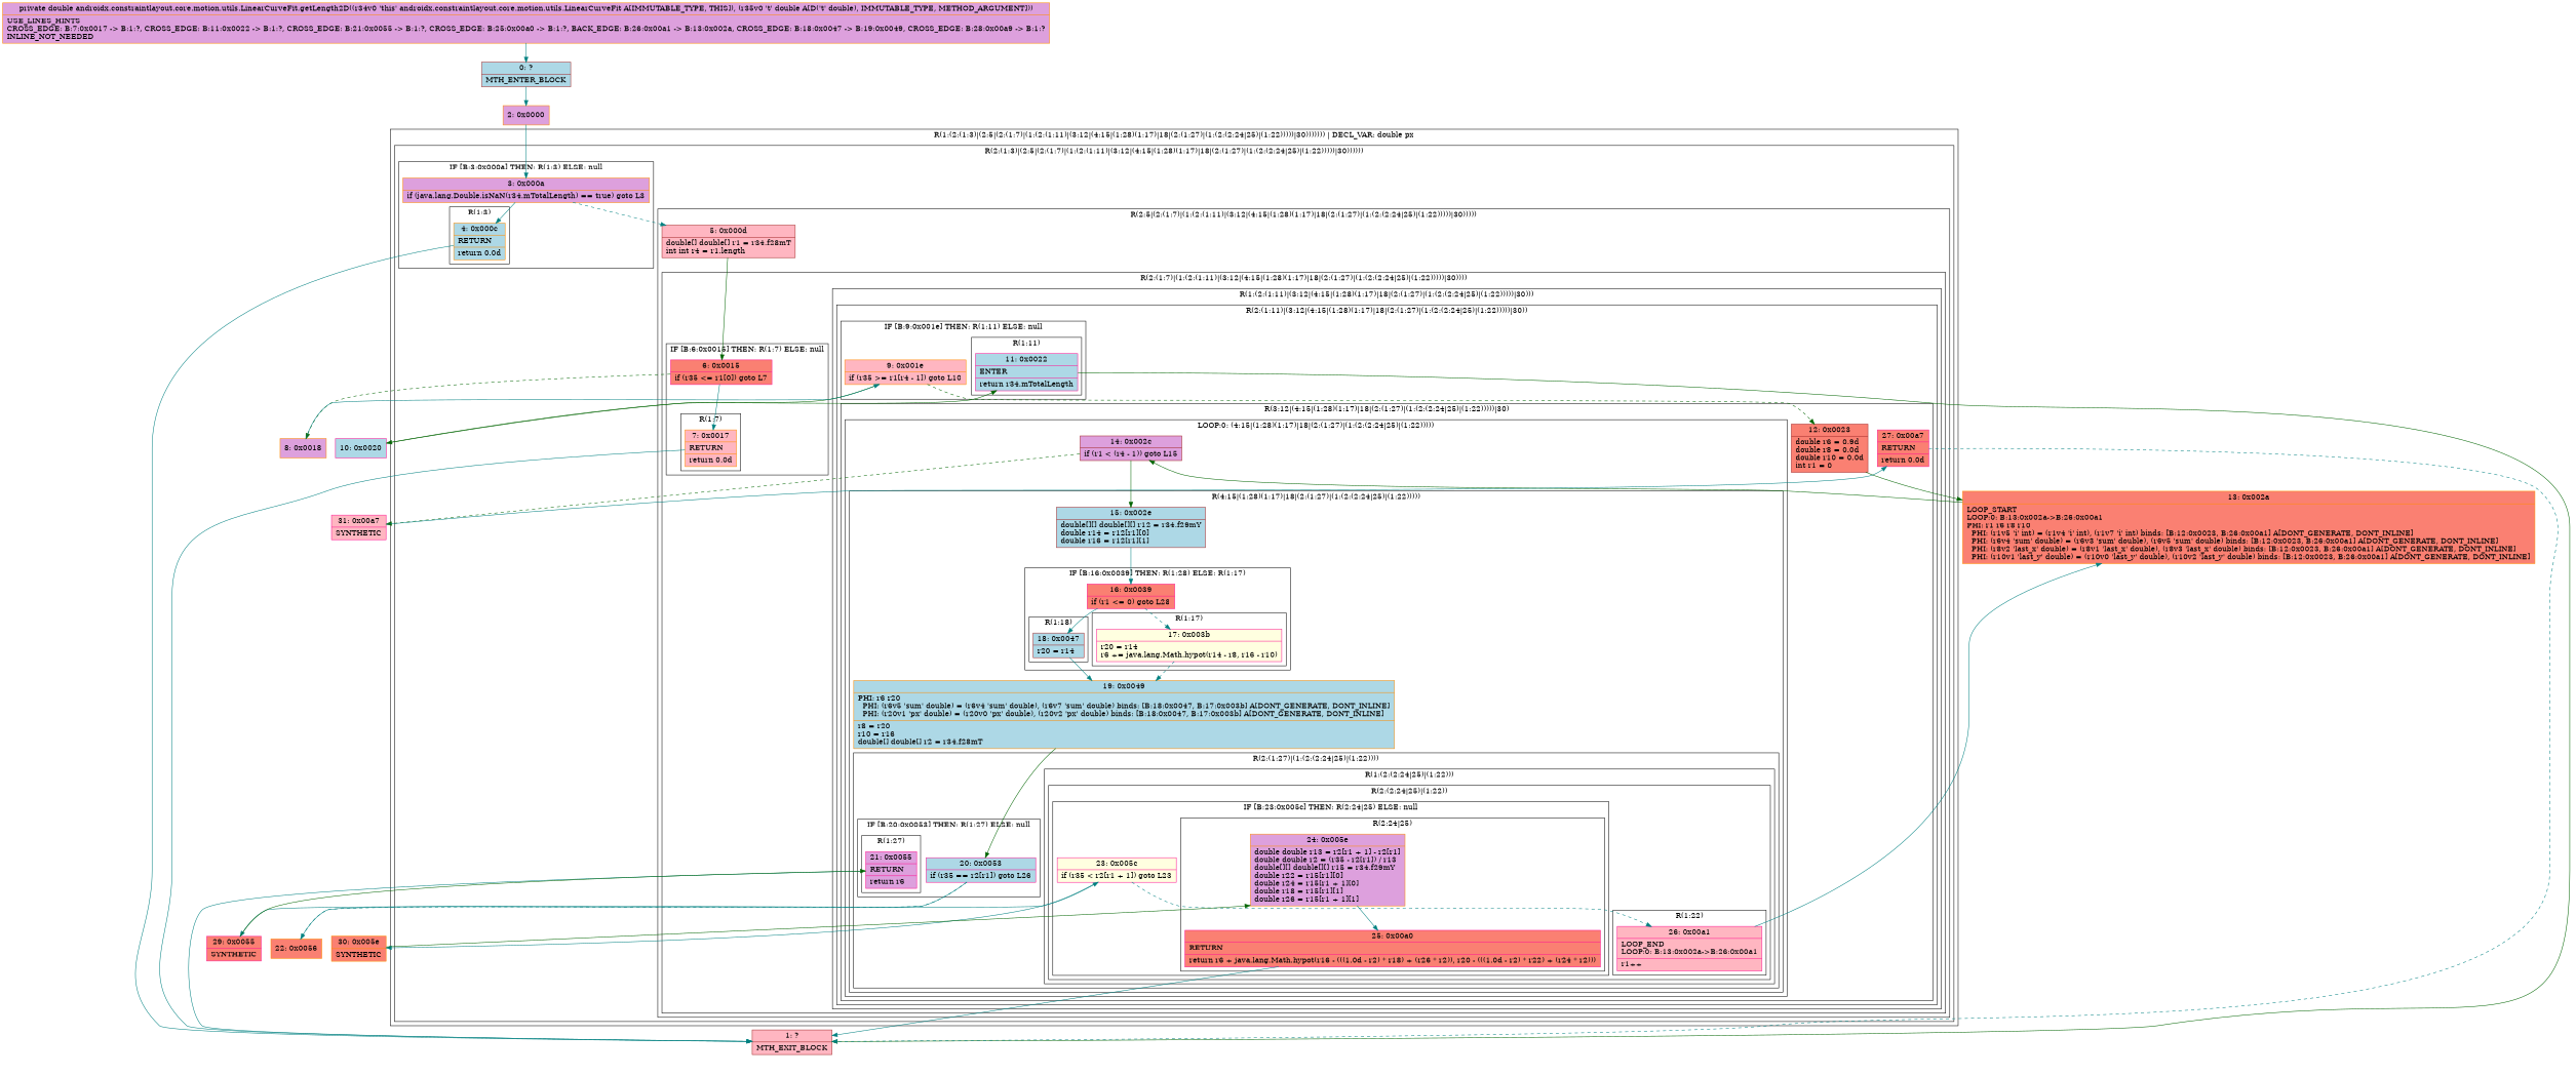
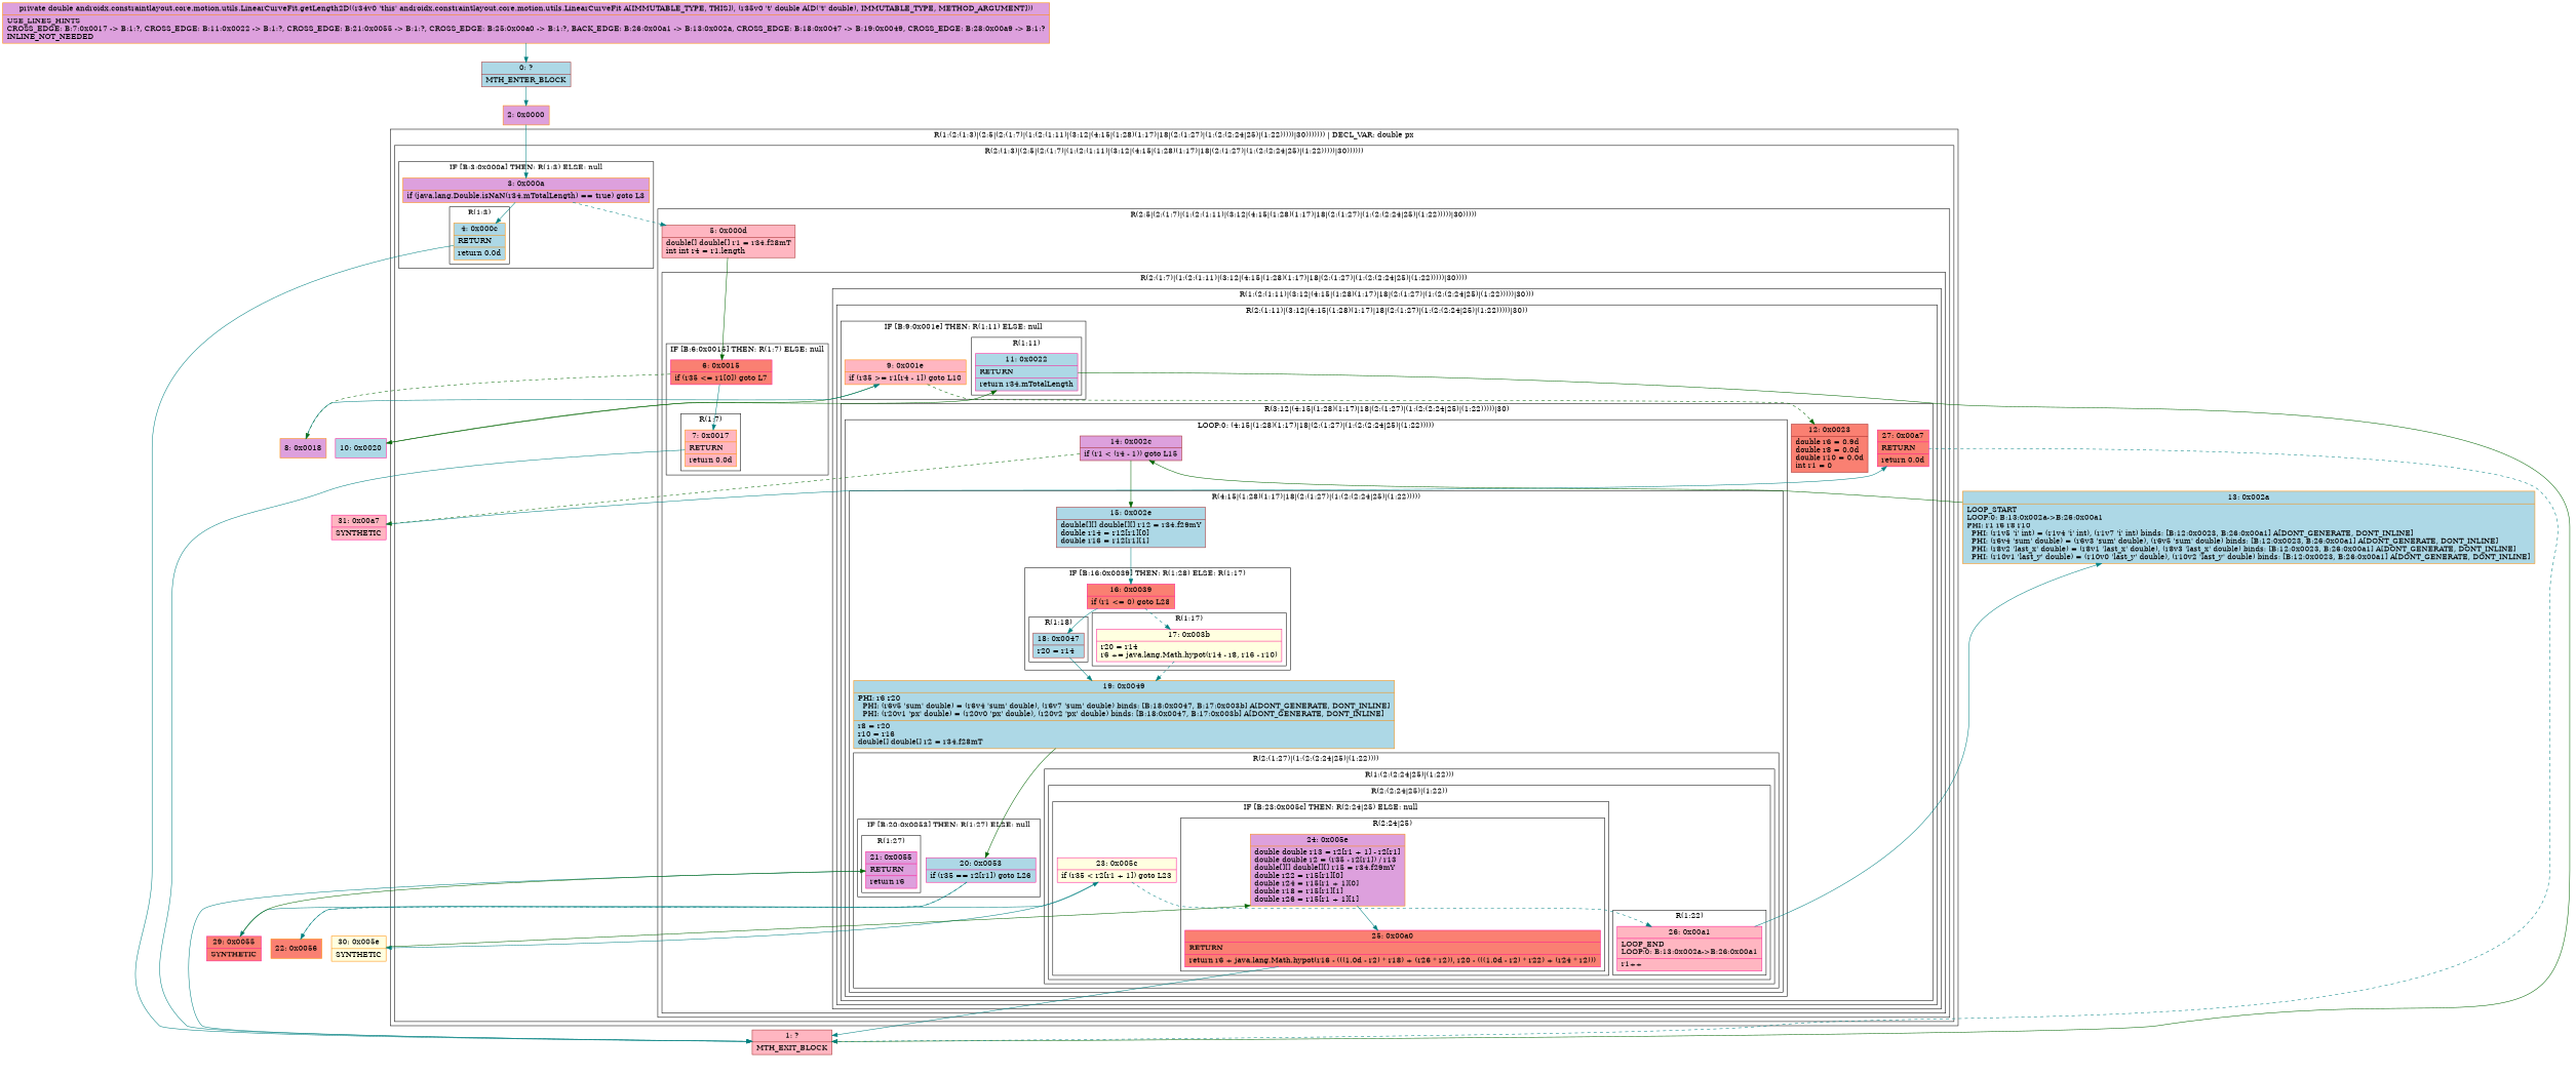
  digraph {
    node [color=deeppink fillcolor=lightblue shape=record style=filled]
    edge [color=teal]
    n1 [color=darkorange label="{4\:\ 0x000c|RETURN\l|return 0.0d\l}"]
    n2 [color=darkorange fillcolor=plum label="{3\:\ 0x000a|if (java.lang.Double.isNaN(r34.mTotalLength) == true) goto L3\l}"]
    n3 [color=darkorange fillcolor=lightpink label="{7\:\ 0x0017|RETURN\l|return 0.0d\l}"]
    n4 [fillcolor=salmon label="{6\:\ 0x0015|if (r35 \<= r1[0]) goto L7\l}"]
-   n5 [label="{11\:\ 0x0022|ENTER\l|return r34.mTotalLength\l}"]
+   n5 [label="{11\:\ 0x0022|RETURN\l|return r34.mTotalLength\l}"]
    n6 [color=darkorange fillcolor=lightpink label="{9\:\ 0x001e|if (r35 \>= r1[r4 \- 1]) goto L10\l}"]
    n7 [color=brown label="{18\:\ 0x0047|r20 = r14\l}"]
    n8 [fillcolor=lightyellow label="{17\:\ 0x003b|r20 = r14\lr6 += java.lang.Math.hypot(r14 \- r8, r16 \- r10)\l}"]
    n9 [fillcolor=salmon label="{16\:\ 0x0039|if (r1 \<= 0) goto L28\l}"]
    n10 [fillcolor=plum label="{21\:\ 0x0055|RETURN\l|return r6\l}"]
    n11 [label="{20\:\ 0x0053|if (r35 == r2[r1]) goto L26\l}"]
    n12 [color=darkorange fillcolor=plum label="{24\:\ 0x005e|double double r13 = r2[r1 + 1] \- r2[r1]\ldouble double r2 = (r35 \- r2[r1]) \/ r13\ldouble[][] double[][] r15 = r34.f29mY\ldouble r22 = r15[r1][0]\ldouble r24 = r15[r1 + 1][0]\ldouble r18 = r15[r1][1]\ldouble r26 = r15[r1 + 1][1]\l}"]
    n13 [fillcolor=salmon label="{25\:\ 0x00a0|RETURN\l|return r6 + java.lang.Math.hypot(r16 \- (((1.0d \- r2) * r18) + (r26 * r2)), r20 \- (((1.0d \- r2) * r22) + (r24 * r2)))\l}"]
    n14 [fillcolor=lightyellow label="{23\:\ 0x005c|if (r35 \< r2[r1 + 1]) goto L23\l}"]
    n15 [fillcolor=lightpink label="{26\:\ 0x00a1|LOOP_END\lLOOP:0: B:13:0x002a\-\>B:26:0x00a1\l|r1++\l}"]
    n16 [color=brown label="{15\:\ 0x002e|double[][] double[][] r12 = r34.f29mY\ldouble r14 = r12[r1][0]\ldouble r16 = r12[r1][1]\l}"]
    n17 [color=darkorange label="{19\:\ 0x0049|PHI: r6 r20 \l  PHI: (r6v5 'sum' double) = (r6v4 'sum' double), (r6v7 'sum' double) binds: [B:18:0x0047, B:17:0x003b] A[DONT_GENERATE, DONT_INLINE]\l  PHI: (r20v1 'px' double) = (r20v0 'px' double), (r20v2 'px' double) binds: [B:18:0x0047, B:17:0x003b] A[DONT_GENERATE, DONT_INLINE]\l|r8 = r20\lr10 = r16\ldouble[] double[] r2 = r34.f28mT\l}"]
    n18 [color=brown fillcolor=plum label="{14\:\ 0x002c|if (r1 \< (r4 \- 1)) goto L15\l}"]
    n19 [color=brown fillcolor=salmon label="{12\:\ 0x0023|double r6 = 0.9d\ldouble r8 = 0.0d\ldouble r10 = 0.0d\lint r1 = 0\l}"]
    n20 [fillcolor=salmon label="{27\:\ 0x00a7|RETURN\l|return 0.0d\l}"]
    n21 [color=brown fillcolor=lightpink label="{5\:\ 0x000d|double[] double[] r1 = r34.f28mT\lint int r4 = r1.length\l}"]
    n22 [color=brown fillcolor=lightpink label="{1\:\ ?|MTH_EXIT_BLOCK\l}"]
    n23 [color=darkorange fillcolor=plum label="{8\:\ 0x0018}"]
    n24 [label="{10\:\ 0x0020}"]
    n25 [color=darkorange fillcolor=salmon label="{22\:\ 0x0056}"]
    n26 [fillcolor=salmon label="{29\:\ 0x0055|SYNTHETIC\l}"]
-   n27 [color=darkorange fillcolor=salmon label="{30\:\ 0x005e|SYNTHETIC\l}"]
-   n28 [color=darkorange fillcolor=salmon label="{13\:\ 0x002a|LOOP_START\lLOOP:0: B:13:0x002a\-\>B:26:0x00a1\lPHI: r1 r6 r8 r10 \l  PHI: (r1v5 'i' int) = (r1v4 'i' int), (r1v7 'i' int) binds: [B:12:0x0023, B:26:0x00a1] A[DONT_GENERATE, DONT_INLINE]\l  PHI: (r6v4 'sum' double) = (r6v3 'sum' double), (r6v5 'sum' double) binds: [B:12:0x0023, B:26:0x00a1] A[DONT_GENERATE, DONT_INLINE]\l  PHI: (r8v2 'last_x' double) = (r8v1 'last_x' double), (r8v3 'last_x' double) binds: [B:12:0x0023, B:26:0x00a1] A[DONT_GENERATE, DONT_INLINE]\l  PHI: (r10v1 'last_y' double) = (r10v0 'last_y' double), (r10v2 'last_y' double) binds: [B:12:0x0023, B:26:0x00a1] A[DONT_GENERATE, DONT_INLINE]\l}"]
+   n27 [color=darkorange fillcolor=lightyellow label="{30\:\ 0x005e|SYNTHETIC\l}"]
+   n28 [color=darkorange label="{13\:\ 0x002a|LOOP_START\lLOOP:0: B:13:0x002a\-\>B:26:0x00a1\lPHI: r1 r6 r8 r10 \l  PHI: (r1v5 'i' int) = (r1v4 'i' int), (r1v7 'i' int) binds: [B:12:0x0023, B:26:0x00a1] A[DONT_GENERATE, DONT_INLINE]\l  PHI: (r6v4 'sum' double) = (r6v3 'sum' double), (r6v5 'sum' double) binds: [B:12:0x0023, B:26:0x00a1] A[DONT_GENERATE, DONT_INLINE]\l  PHI: (r8v2 'last_x' double) = (r8v1 'last_x' double), (r8v3 'last_x' double) binds: [B:12:0x0023, B:26:0x00a1] A[DONT_GENERATE, DONT_INLINE]\l  PHI: (r10v1 'last_y' double) = (r10v0 'last_y' double), (r10v2 'last_y' double) binds: [B:12:0x0023, B:26:0x00a1] A[DONT_GENERATE, DONT_INLINE]\l}"]
    n29 [fillcolor=lightpink label="{31\:\ 0x00a7|SYNTHETIC\l}"]
    n30 [color=brown label="{0\:\ ?|MTH_ENTER_BLOCK\l}"]
    n31 [color=darkorange fillcolor=plum label="{2\:\ 0x0000}"]
    n32 [color=darkorange fillcolor=plum label="{private double androidx.constraintlayout.core.motion.utils.LinearCurveFit.getLength2D((r34v0 'this' androidx.constraintlayout.core.motion.utils.LinearCurveFit A[IMMUTABLE_TYPE, THIS]), (r35v0 't' double A[D('t' double), IMMUTABLE_TYPE, METHOD_ARGUMENT]))  | USE_LINES_HINTS\lCROSS_EDGE: B:7:0x0017 \-\> B:1:?, CROSS_EDGE: B:11:0x0022 \-\> B:1:?, CROSS_EDGE: B:21:0x0055 \-\> B:1:?, CROSS_EDGE: B:25:0x00a0 \-\> B:1:?, BACK_EDGE: B:26:0x00a1 \-\> B:13:0x002a, CROSS_EDGE: B:18:0x0047 \-\> B:19:0x0049, CROSS_EDGE: B:28:0x00a9 \-\> B:1:?\lINLINE_NOT_NEEDED\l}"]
    subgraph cluster_1 {
      label="R(1:(2:(1:3)|(2:5|(2:(1:7)|(1:(2:(1:11)|(3:12|(4:15|(1:28)(1:17)|18|(2:(1:27)|(1:(2:(2:24|25)|(1:22)))))|30))))))) | DECL_VAR: double px\l"
      subgraph cluster_2 {
        label="R(2:(1:3)|(2:5|(2:(1:7)|(1:(2:(1:11)|(3:12|(4:15|(1:28)(1:17)|18|(2:(1:27)|(1:(2:(2:24|25)|(1:22)))))|30))))))"
        subgraph cluster_3 {
          label="IF [B:3:0x000a] THEN: R(1:3) ELSE: null"
          n2
          subgraph cluster_4 {
            label="R(1:3)"
            n1
          }
        }
        subgraph cluster_5 {
          label="R(2:5|(2:(1:7)|(1:(2:(1:11)|(3:12|(4:15|(1:28)(1:17)|18|(2:(1:27)|(1:(2:(2:24|25)|(1:22)))))|30)))))"
          n21
          subgraph cluster_6 {
            label="R(2:(1:7)|(1:(2:(1:11)|(3:12|(4:15|(1:28)(1:17)|18|(2:(1:27)|(1:(2:(2:24|25)|(1:22)))))|30))))"
            subgraph cluster_7 {
              label="IF [B:6:0x0015] THEN: R(1:7) ELSE: null"
              n4
              subgraph cluster_8 {
                label="R(1:7)"
                n3
              }
            }
            subgraph cluster_9 {
              label="R(1:(2:(1:11)|(3:12|(4:15|(1:28)(1:17)|18|(2:(1:27)|(1:(2:(2:24|25)|(1:22)))))|30)))"
              subgraph cluster_10 {
                label="R(2:(1:11)|(3:12|(4:15|(1:28)(1:17)|18|(2:(1:27)|(1:(2:(2:24|25)|(1:22)))))|30))"
                subgraph cluster_11 {
                  label="IF [B:9:0x001e] THEN: R(1:11) ELSE: null"
                  n6
                  subgraph cluster_12 {
                    label="R(1:11)"
                    n5
                  }
                }
                subgraph cluster_13 {
                  label="R(3:12|(4:15|(1:28)(1:17)|18|(2:(1:27)|(1:(2:(2:24|25)|(1:22)))))|30)"
                  n19
                  n20
                  subgraph cluster_14 {
                    label="LOOP:0: (4:15|(1:28)(1:17)|18|(2:(1:27)|(1:(2:(2:24|25)|(1:22)))))"
                    n18
                    subgraph cluster_15 {
                      label="R(4:15|(1:28)(1:17)|18|(2:(1:27)|(1:(2:(2:24|25)|(1:22)))))"
                      n16
                      n17
                      subgraph cluster_16 {
                        label="IF [B:16:0x0039] THEN: R(1:28) ELSE: R(1:17)"
                        n9
                        subgraph cluster_17 {
                          label="R(1:18)"
                          n7
                        }
                        subgraph cluster_18 {
                          label="R(1:17)"
                          n8
                        }
                      }
                      subgraph cluster_19 {
                        label="R(2:(1:27)|(1:(2:(2:24|25)|(1:22))))"
                        subgraph cluster_20 {
                          label="IF [B:20:0x0053] THEN: R(1:27) ELSE: null"
                          n11
                          subgraph cluster_21 {
                            label="R(1:27)"
                            n10
                          }
                        }
                        subgraph cluster_22 {
                          label="R(1:(2:(2:24|25)|(1:22)))"
                          subgraph cluster_23 {
                            label="R(2:(2:24|25)|(1:22))"
                            subgraph cluster_24 {
                              label="IF [B:23:0x005c] THEN: R(2:24|25) ELSE: null"
                              n14
                              subgraph cluster_25 {
                                label="R(2:24|25)"
                                n12
                                n13
                              }
                            }
                            subgraph cluster_26 {
                              label="R(1:22)"
                              n15
                            }
                          }
                        }
                      }
                    }
                  }
                }
              }
            }
          }
        }
      }
    }
    n1 -> n22
    n2 -> n1
    n2 -> n21 [style=dashed]
    n3 -> n22
    n4 -> n3
    n4 -> n23 [color=darkgreen style=dashed]
    n5 -> n22 [color=darkgreen]
    n6 -> n19 [color=darkgreen style=dashed]
    n6 -> n24 [color=darkgreen]
    n7 -> n17
    n8 -> n17 [style=dashed]
    n9 -> n7
    n9 -> n8 [style=dashed]
    n10 -> n22
    n11 -> n25 [style=dashed]
    n11 -> n26
    n12 -> n13
    n13 -> n22
    n14 -> n15 [style=dashed]
    n14 -> n27
    n15 -> n28
    n16 -> n9
    n17 -> n11 [color=darkgreen]
    n18 -> n16 [color=darkgreen]
    n18 -> n29 [color=darkgreen style=dashed]
-   n19 -> n28 [color=darkgreen]
    n20 -> n22 [style=dashed]
    n21 -> n4 [color=darkgreen]
    n23 -> n6
    n24 -> n5 [color=darkgreen]
    n25 -> n14
    n26 -> n10 [color=darkgreen]
    n27 -> n12 [color=darkgreen]
    n28 -> n18 [color=darkgreen]
    n29 -> n20
    n30 -> n31
    n31 -> n2
    n32 -> n30
  }
